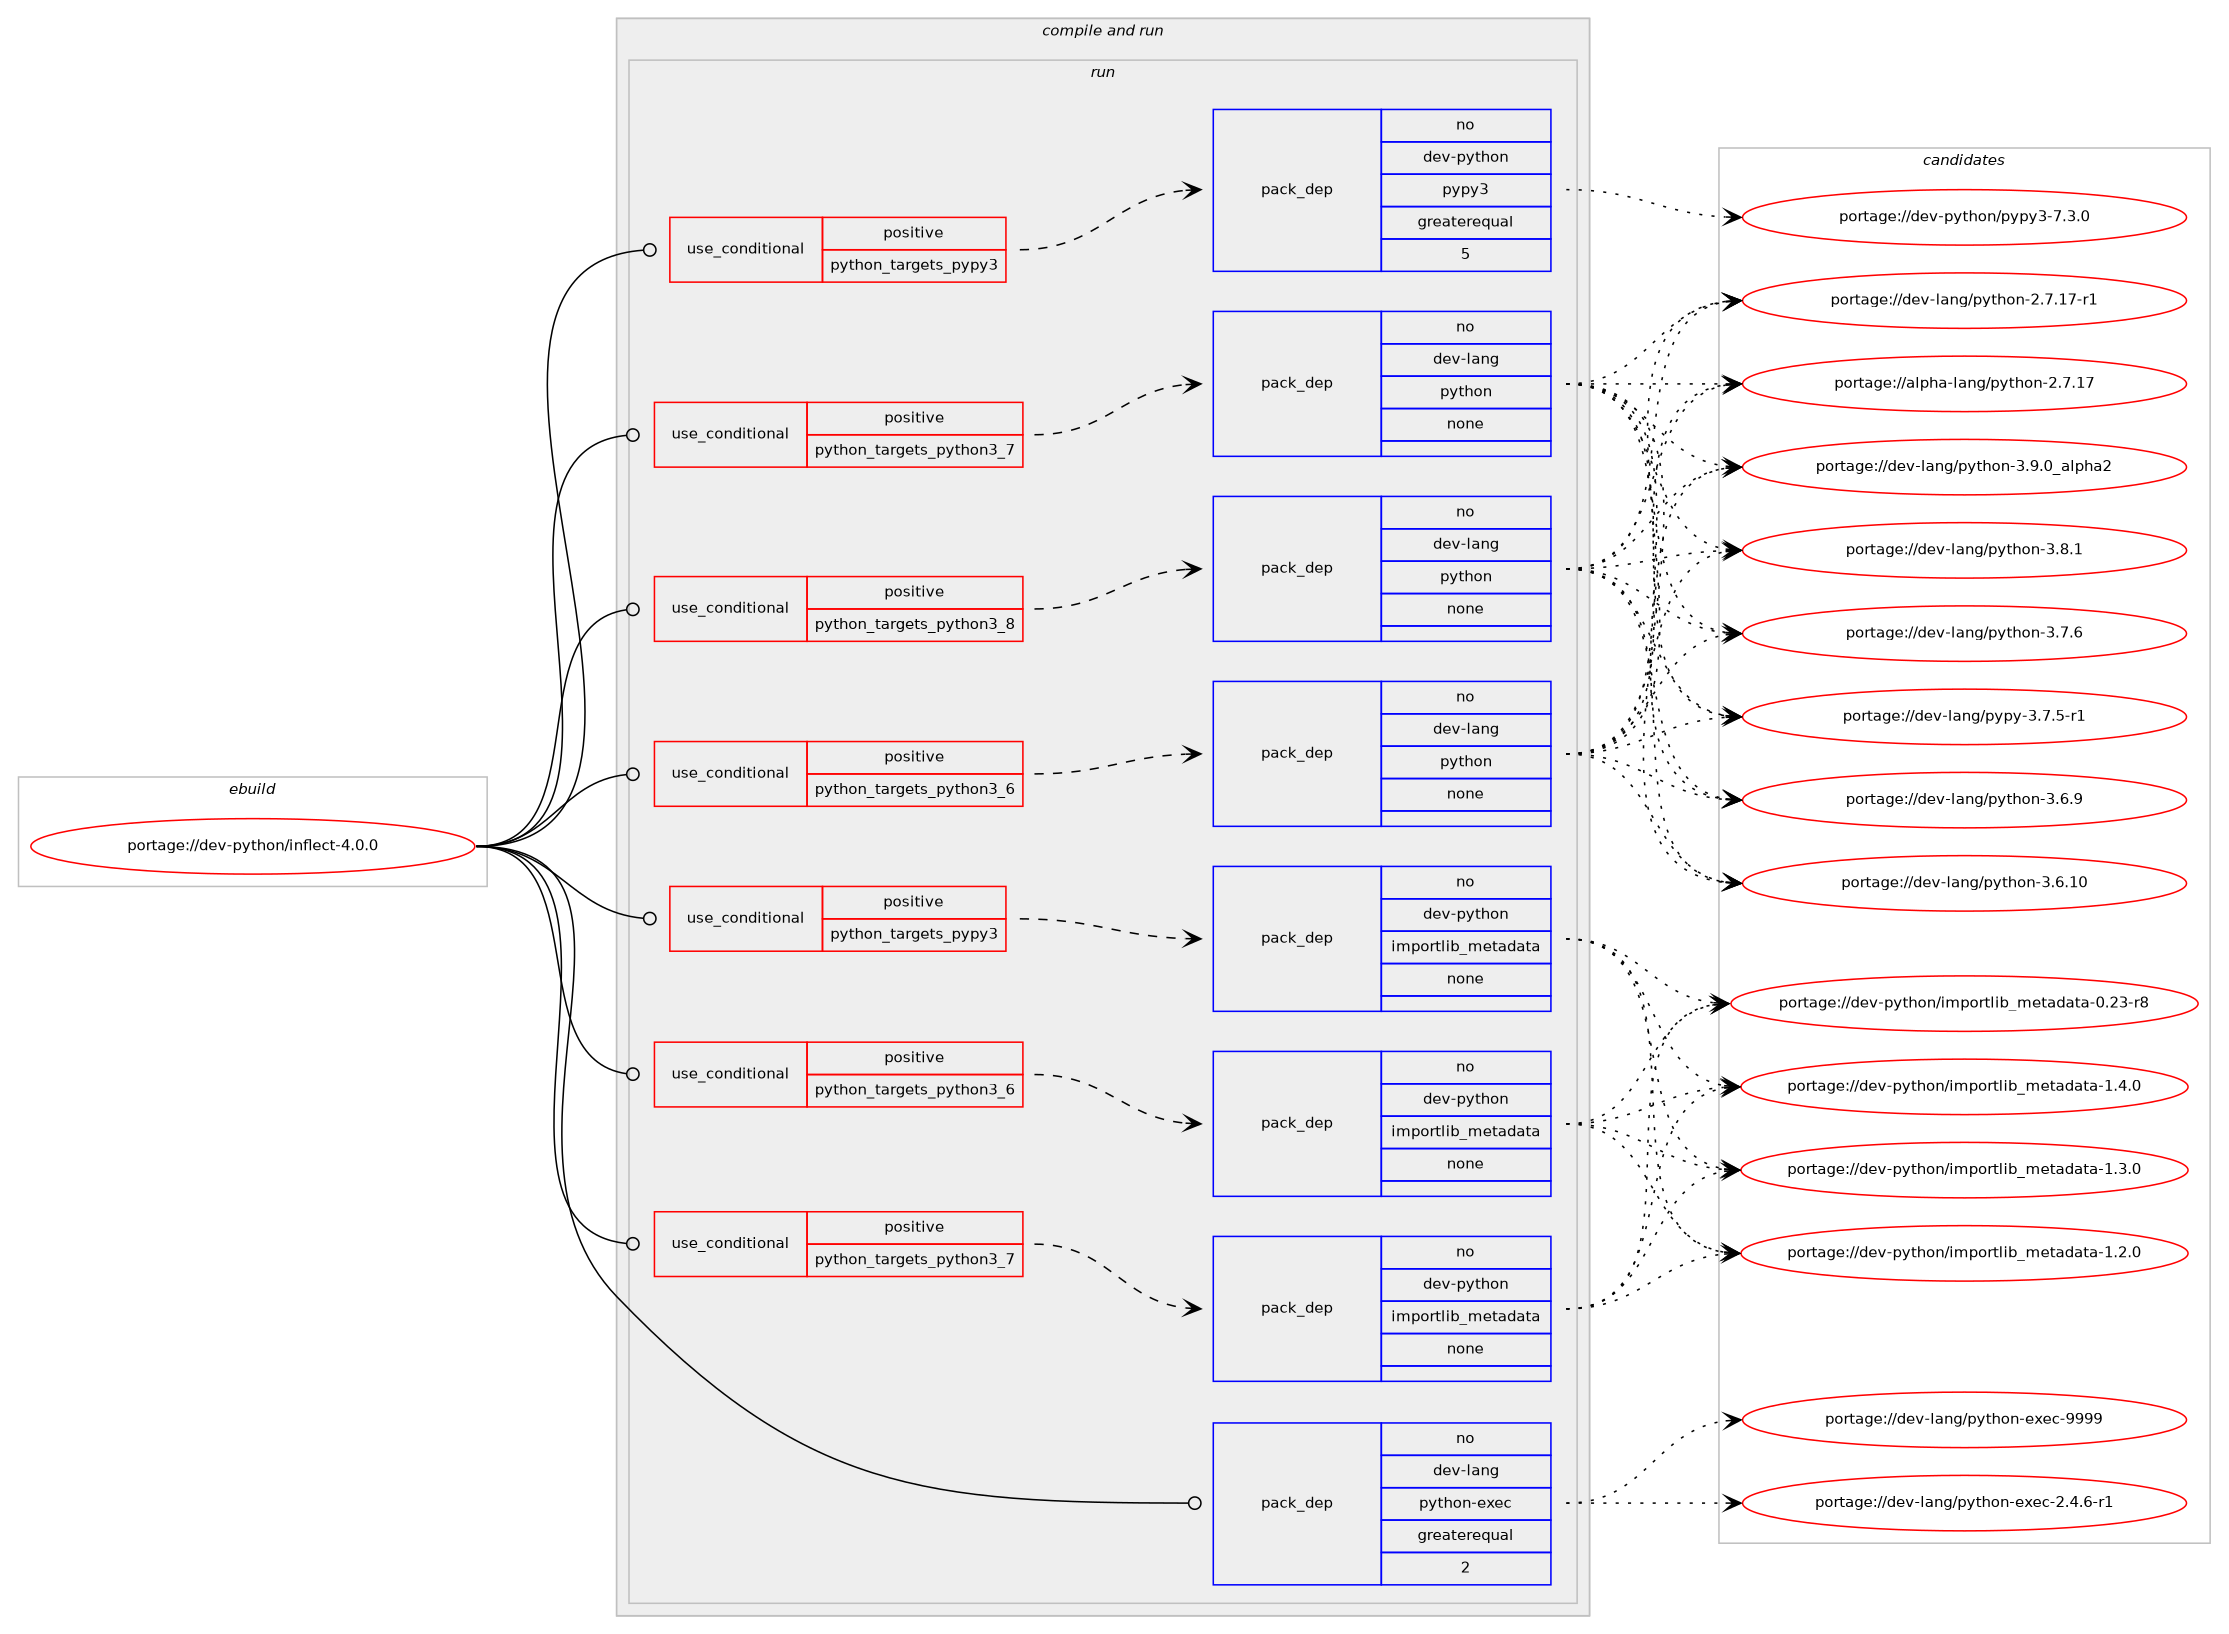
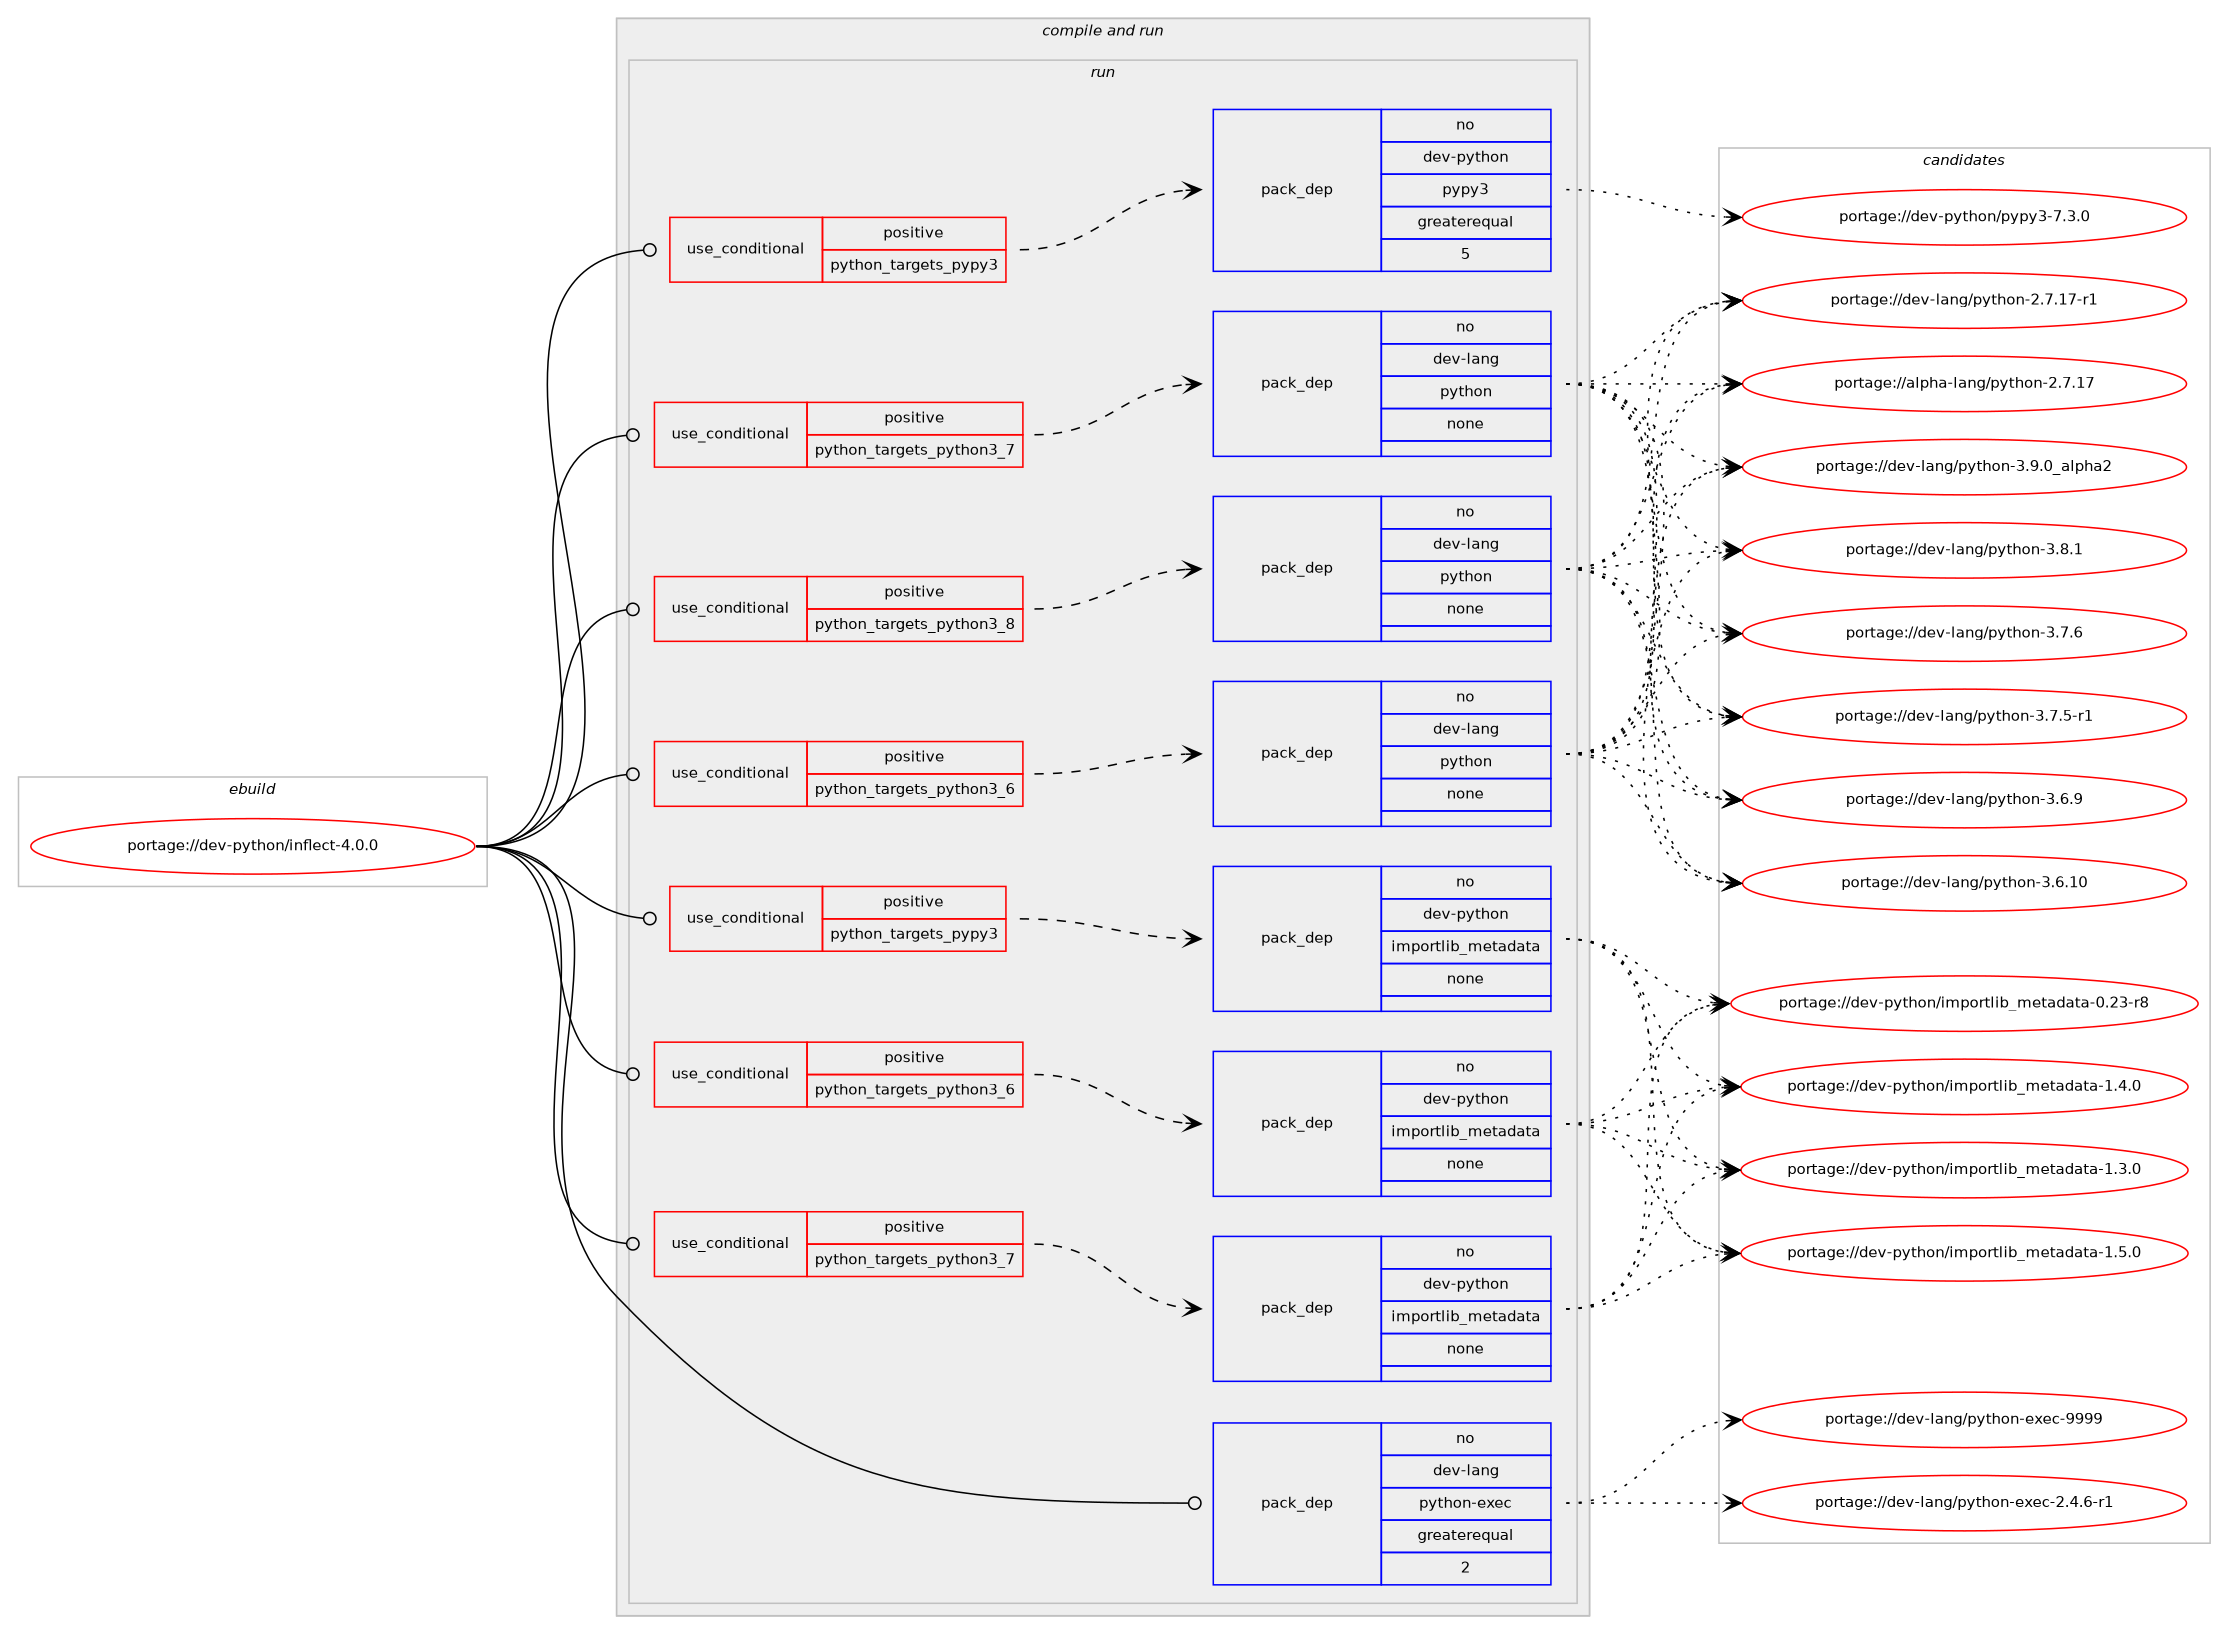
  digraph {
    compound=true
    concentrate=true
    fontname=Helvetica
    fontsize=10
    newrank=true
    rankdir=LR
    ranksep=1.5
    node [color=red fontname=Helvetica fontsize=10]
    edge [arrowhead=vee headport=w style=dotted tailport=e weight=100]
    n1 [label="portage://dev-python/inflect-4.0.0" width=4]
    n2 [color=blue label=<<TABLE BORDER="0" CELLBORDER="1" CELLSPACING="0" CELLPADDING="4" WIDTH="220"><TR><TD ROWSPAN="6" CELLPADDING="30">pack_dep</TD></TR><TR><TD WIDTH="110">no</TD></TR><TR><TD>dev-python</TD></TR><TR><TD>importlib_metadata</TD></TR><TR><TD>none</TD></TR><TR><TD></TD></TR></TABLE>> shape=none]
    n3 [label=<<TABLE BORDER="0" CELLBORDER="1" CELLSPACING="0" CELLPADDING="4"><TR><TD ROWSPAN="3" CELLPADDING="10">use_conditional</TD></TR><TR><TD>positive</TD></TR><TR><TD>python_targets_pypy3</TD></TR></TABLE>> shape=none]
    n4 [color=blue label=<<TABLE BORDER="0" CELLBORDER="1" CELLSPACING="0" CELLPADDING="4" WIDTH="220"><TR><TD ROWSPAN="6" CELLPADDING="30">pack_dep</TD></TR><TR><TD WIDTH="110">no</TD></TR><TR><TD>dev-python</TD></TR><TR><TD>pypy3</TD></TR><TR><TD>greaterequal</TD></TR><TR><TD>5</TD></TR></TABLE>> shape=none]
    n5 [label=<<TABLE BORDER="0" CELLBORDER="1" CELLSPACING="0" CELLPADDING="4"><TR><TD ROWSPAN="3" CELLPADDING="10">use_conditional</TD></TR><TR><TD>positive</TD></TR><TR><TD>python_targets_pypy3</TD></TR></TABLE>> shape=none]
    n6 [color=blue label=<<TABLE BORDER="0" CELLBORDER="1" CELLSPACING="0" CELLPADDING="4" WIDTH="220"><TR><TD ROWSPAN="6" CELLPADDING="30">pack_dep</TD></TR><TR><TD WIDTH="110">no</TD></TR><TR><TD>dev-lang</TD></TR><TR><TD>python</TD></TR><TR><TD>none</TD></TR><TR><TD></TD></TR></TABLE>> shape=none]
    n7 [label=<<TABLE BORDER="0" CELLBORDER="1" CELLSPACING="0" CELLPADDING="4"><TR><TD ROWSPAN="3" CELLPADDING="10">use_conditional</TD></TR><TR><TD>positive</TD></TR><TR><TD>python_targets_python3_6</TD></TR></TABLE>> shape=none]
    n8 [color=blue label=<<TABLE BORDER="0" CELLBORDER="1" CELLSPACING="0" CELLPADDING="4" WIDTH="220"><TR><TD ROWSPAN="6" CELLPADDING="30">pack_dep</TD></TR><TR><TD WIDTH="110">no</TD></TR><TR><TD>dev-python</TD></TR><TR><TD>importlib_metadata</TD></TR><TR><TD>none</TD></TR><TR><TD></TD></TR></TABLE>> shape=none]
    n9 [label=<<TABLE BORDER="0" CELLBORDER="1" CELLSPACING="0" CELLPADDING="4"><TR><TD ROWSPAN="3" CELLPADDING="10">use_conditional</TD></TR><TR><TD>positive</TD></TR><TR><TD>python_targets_python3_6</TD></TR></TABLE>> shape=none]
    n10 [color=blue label=<<TABLE BORDER="0" CELLBORDER="1" CELLSPACING="0" CELLPADDING="4" WIDTH="220"><TR><TD ROWSPAN="6" CELLPADDING="30">pack_dep</TD></TR><TR><TD WIDTH="110">no</TD></TR><TR><TD>dev-lang</TD></TR><TR><TD>python</TD></TR><TR><TD>none</TD></TR><TR><TD></TD></TR></TABLE>> shape=none]
    n11 [label=<<TABLE BORDER="0" CELLBORDER="1" CELLSPACING="0" CELLPADDING="4"><TR><TD ROWSPAN="3" CELLPADDING="10">use_conditional</TD></TR><TR><TD>positive</TD></TR><TR><TD>python_targets_python3_7</TD></TR></TABLE>> shape=none]
    n12 [color=blue label=<<TABLE BORDER="0" CELLBORDER="1" CELLSPACING="0" CELLPADDING="4" WIDTH="220"><TR><TD ROWSPAN="6" CELLPADDING="30">pack_dep</TD></TR><TR><TD WIDTH="110">no</TD></TR><TR><TD>dev-python</TD></TR><TR><TD>importlib_metadata</TD></TR><TR><TD>none</TD></TR><TR><TD></TD></TR></TABLE>> shape=none]
    n13 [label=<<TABLE BORDER="0" CELLBORDER="1" CELLSPACING="0" CELLPADDING="4"><TR><TD ROWSPAN="3" CELLPADDING="10">use_conditional</TD></TR><TR><TD>positive</TD></TR><TR><TD>python_targets_python3_7</TD></TR></TABLE>> shape=none]
    n14 [color=blue label=<<TABLE BORDER="0" CELLBORDER="1" CELLSPACING="0" CELLPADDING="4" WIDTH="220"><TR><TD ROWSPAN="6" CELLPADDING="30">pack_dep</TD></TR><TR><TD WIDTH="110">no</TD></TR><TR><TD>dev-lang</TD></TR><TR><TD>python</TD></TR><TR><TD>none</TD></TR><TR><TD></TD></TR></TABLE>> shape=none]
    n15 [label=<<TABLE BORDER="0" CELLBORDER="1" CELLSPACING="0" CELLPADDING="4"><TR><TD ROWSPAN="3" CELLPADDING="10">use_conditional</TD></TR><TR><TD>positive</TD></TR><TR><TD>python_targets_python3_8</TD></TR></TABLE>> shape=none]
    n16 [color=blue label=<<TABLE BORDER="0" CELLBORDER="1" CELLSPACING="0" CELLPADDING="4" WIDTH="220"><TR><TD ROWSPAN="6" CELLPADDING="30">pack_dep</TD></TR><TR><TD WIDTH="110">no</TD></TR><TR><TD>dev-lang</TD></TR><TR><TD>python-exec</TD></TR><TR><TD>greaterequal</TD></TR><TR><TD>2</TD></TR></TABLE>> shape=none]
    n17 [label="portage://dev-python/importlib_metadata-1.4.0" width=4]
    n18 [label="portage://dev-python/importlib_metadata-1.3.0" width=4]
-   n19 [label="portage://dev-python/importlib_metadata-1.2.0" width=4]
+   n19 [label="portage://dev-python/importlib_metadata-1.5.0" width=4]
    n20 [label="portage://dev-python/importlib_metadata-0.23-r8" width=4]
    n21 [label="portage://dev-python/pypy3-7.3.0" width=4]
    n22 [label="portage://dev-lang/python-3.9.0_alpha2" width=4]
    n23 [label="portage://dev-lang/python-3.8.1" width=4]
    n24 [label="portage://dev-lang/python-3.7.6" width=4]
-   n25 [label="portage://dev-lang/pypy-3.7.5-r1" width=4]
+   n25 [label="portage://dev-lang/python-3.7.5-r1" width=4]
    n26 [label="portage://dev-lang/python-3.6.9" width=4]
    n27 [label="portage://dev-lang/python-3.6.10" width=4]
    n28 [label="portage://dev-lang/python-2.7.17-r1" width=4]
    n29 [label="portage://alpha-lang/python-2.7.17" width=4]
    n30 [label="portage://dev-lang/python-exec-9999" width=4]
    n31 [label="portage://dev-lang/python-exec-2.4.6-r1" width=4]
    subgraph cluster_1 {
      color=gray
      label=<<i>ebuild</i>>
      n1
    }
    subgraph cluster_2 {
      color=gray
      label=<<i>dependencies</i>>
      subgraph cluster_3 {
        color=gray
        fillcolor="#eeeeee"
        label=<<i>compile</i>>
        style=filled
      }
      subgraph cluster_4 {
        color=gray
        fillcolor="#eeeeee"
        label=<<i>compile and run</i>>
        style=filled
      }
      subgraph cluster_5 {
        color=gray
        fillcolor="#eeeeee"
        label=<<i>run</i>>
        style=filled
        subgraph sub_6 {
          color=gray
          fillcolor="#eeeeee"
          label=<<i>run</i>>
          style=filled
          n3
          subgraph sub_7 {
            color=gray
            fillcolor="#eeeeee"
            label=<<i>run</i>>
            style=filled
            n2
          }
        }
        subgraph sub_8 {
          color=gray
          fillcolor="#eeeeee"
          label=<<i>run</i>>
          style=filled
          n5
          subgraph sub_9 {
            color=gray
            fillcolor="#eeeeee"
            label=<<i>run</i>>
            style=filled
            n4
          }
        }
        subgraph sub_10 {
          color=gray
          fillcolor="#eeeeee"
          label=<<i>run</i>>
          style=filled
          n7
          subgraph sub_11 {
            color=gray
            fillcolor="#eeeeee"
            label=<<i>run</i>>
            style=filled
            n6
          }
        }
        subgraph sub_12 {
          color=gray
          fillcolor="#eeeeee"
          label=<<i>run</i>>
          style=filled
          n9
          subgraph sub_13 {
            color=gray
            fillcolor="#eeeeee"
            label=<<i>run</i>>
            style=filled
            n8
          }
        }
        subgraph sub_14 {
          color=gray
          fillcolor="#eeeeee"
          label=<<i>run</i>>
          style=filled
          n11
          subgraph sub_15 {
            color=gray
            fillcolor="#eeeeee"
            label=<<i>run</i>>
            style=filled
            n10
          }
        }
        subgraph sub_16 {
          color=gray
          fillcolor="#eeeeee"
          label=<<i>run</i>>
          style=filled
          n13
          subgraph sub_17 {
            color=gray
            fillcolor="#eeeeee"
            label=<<i>run</i>>
            style=filled
            n12
          }
        }
        subgraph sub_18 {
          color=gray
          fillcolor="#eeeeee"
          label=<<i>run</i>>
          style=filled
          n15
          subgraph sub_19 {
            color=gray
            fillcolor="#eeeeee"
            label=<<i>run</i>>
            style=filled
            n14
          }
        }
        subgraph sub_20 {
          color=gray
          fillcolor="#eeeeee"
          label=<<i>run</i>>
          style=filled
          n16
        }
      }
    }
    subgraph cluster_21 {
      color=gray
      label=<<i>candidates</i>>
      rank=same
      subgraph sub_22 {
        color=black
        label=<<i>candidates</i>>
        nodesep=1
        rank=same
        n17
        n18
        n19
        n20
      }
      subgraph sub_23 {
        color=black
        label=<<i>candidates</i>>
        nodesep=1
        rank=same
        n21
      }
      subgraph sub_24 {
        color=black
        label=<<i>candidates</i>>
        nodesep=1
        rank=same
        n22
        n23
        n24
        n25
        n26
        n27
        n28
        n29
      }
      subgraph sub_25 {
        color=black
        label=<<i>candidates</i>>
        nodesep=1
        rank=same
        n17
        n18
        n19
        n20
      }
      subgraph sub_26 {
        color=black
        label=<<i>candidates</i>>
        nodesep=1
        rank=same
        n22
        n23
        n24
        n25
        n26
        n27
        n28
        n29
      }
      subgraph sub_27 {
        color=black
        label=<<i>candidates</i>>
        nodesep=1
        rank=same
        n17
        n18
        n19
        n20
      }
      subgraph sub_28 {
        color=black
        label=<<i>candidates</i>>
        nodesep=1
        rank=same
        n22
        n23
        n24
        n25
        n26
        n27
        n28
        n29
      }
      subgraph sub_29 {
        color=black
        label=<<i>candidates</i>>
        nodesep=1
        rank=same
        n30
        n31
      }
    }
    n1 -> n3 [arrowhead=odot style=solid weight=20]
    n1 -> n5 [arrowhead=odot style=solid weight=20]
    n1 -> n7 [arrowhead=odot style=solid weight=20]
    n1 -> n9 [arrowhead=odot style=solid weight=20]
    n1 -> n11 [arrowhead=odot style=solid weight=20]
    n1 -> n13 [arrowhead=odot style=solid weight=20]
    n1 -> n15 [arrowhead=odot style=solid weight=20]
    n1 -> n16 [arrowhead=odot style=solid weight=20]
    n2 -> n17
    n2 -> n18
    n2 -> n19
    n2 -> n20
    n3 -> n2 [style=dashed weight=20]
    n4 -> n21
    n5 -> n4 [style=dashed weight=20]
    n6 -> n22
    n6 -> n23
    n6 -> n24
    n6 -> n25
    n6 -> n26
    n6 -> n27
    n6 -> n28
    n6 -> n29
    n7 -> n6 [style=dashed weight=20]
    n8 -> n17
    n8 -> n18
    n8 -> n19
    n8 -> n20
    n9 -> n8 [style=dashed weight=20]
    n10 -> n22
    n10 -> n23
    n10 -> n24
    n10 -> n25
    n10 -> n26
    n10 -> n27
    n10 -> n28
    n10 -> n29
    n11 -> n10 [style=dashed weight=20]
    n12 -> n17
    n12 -> n18
    n12 -> n19
    n12 -> n20
    n13 -> n12 [style=dashed weight=20]
    n14 -> n22
    n14 -> n23
    n14 -> n24
    n14 -> n25
    n14 -> n26
    n14 -> n27
    n14 -> n28
    n14 -> n29
    n15 -> n14 [style=dashed weight=20]
    n16 -> n30
    n16 -> n31
  }
